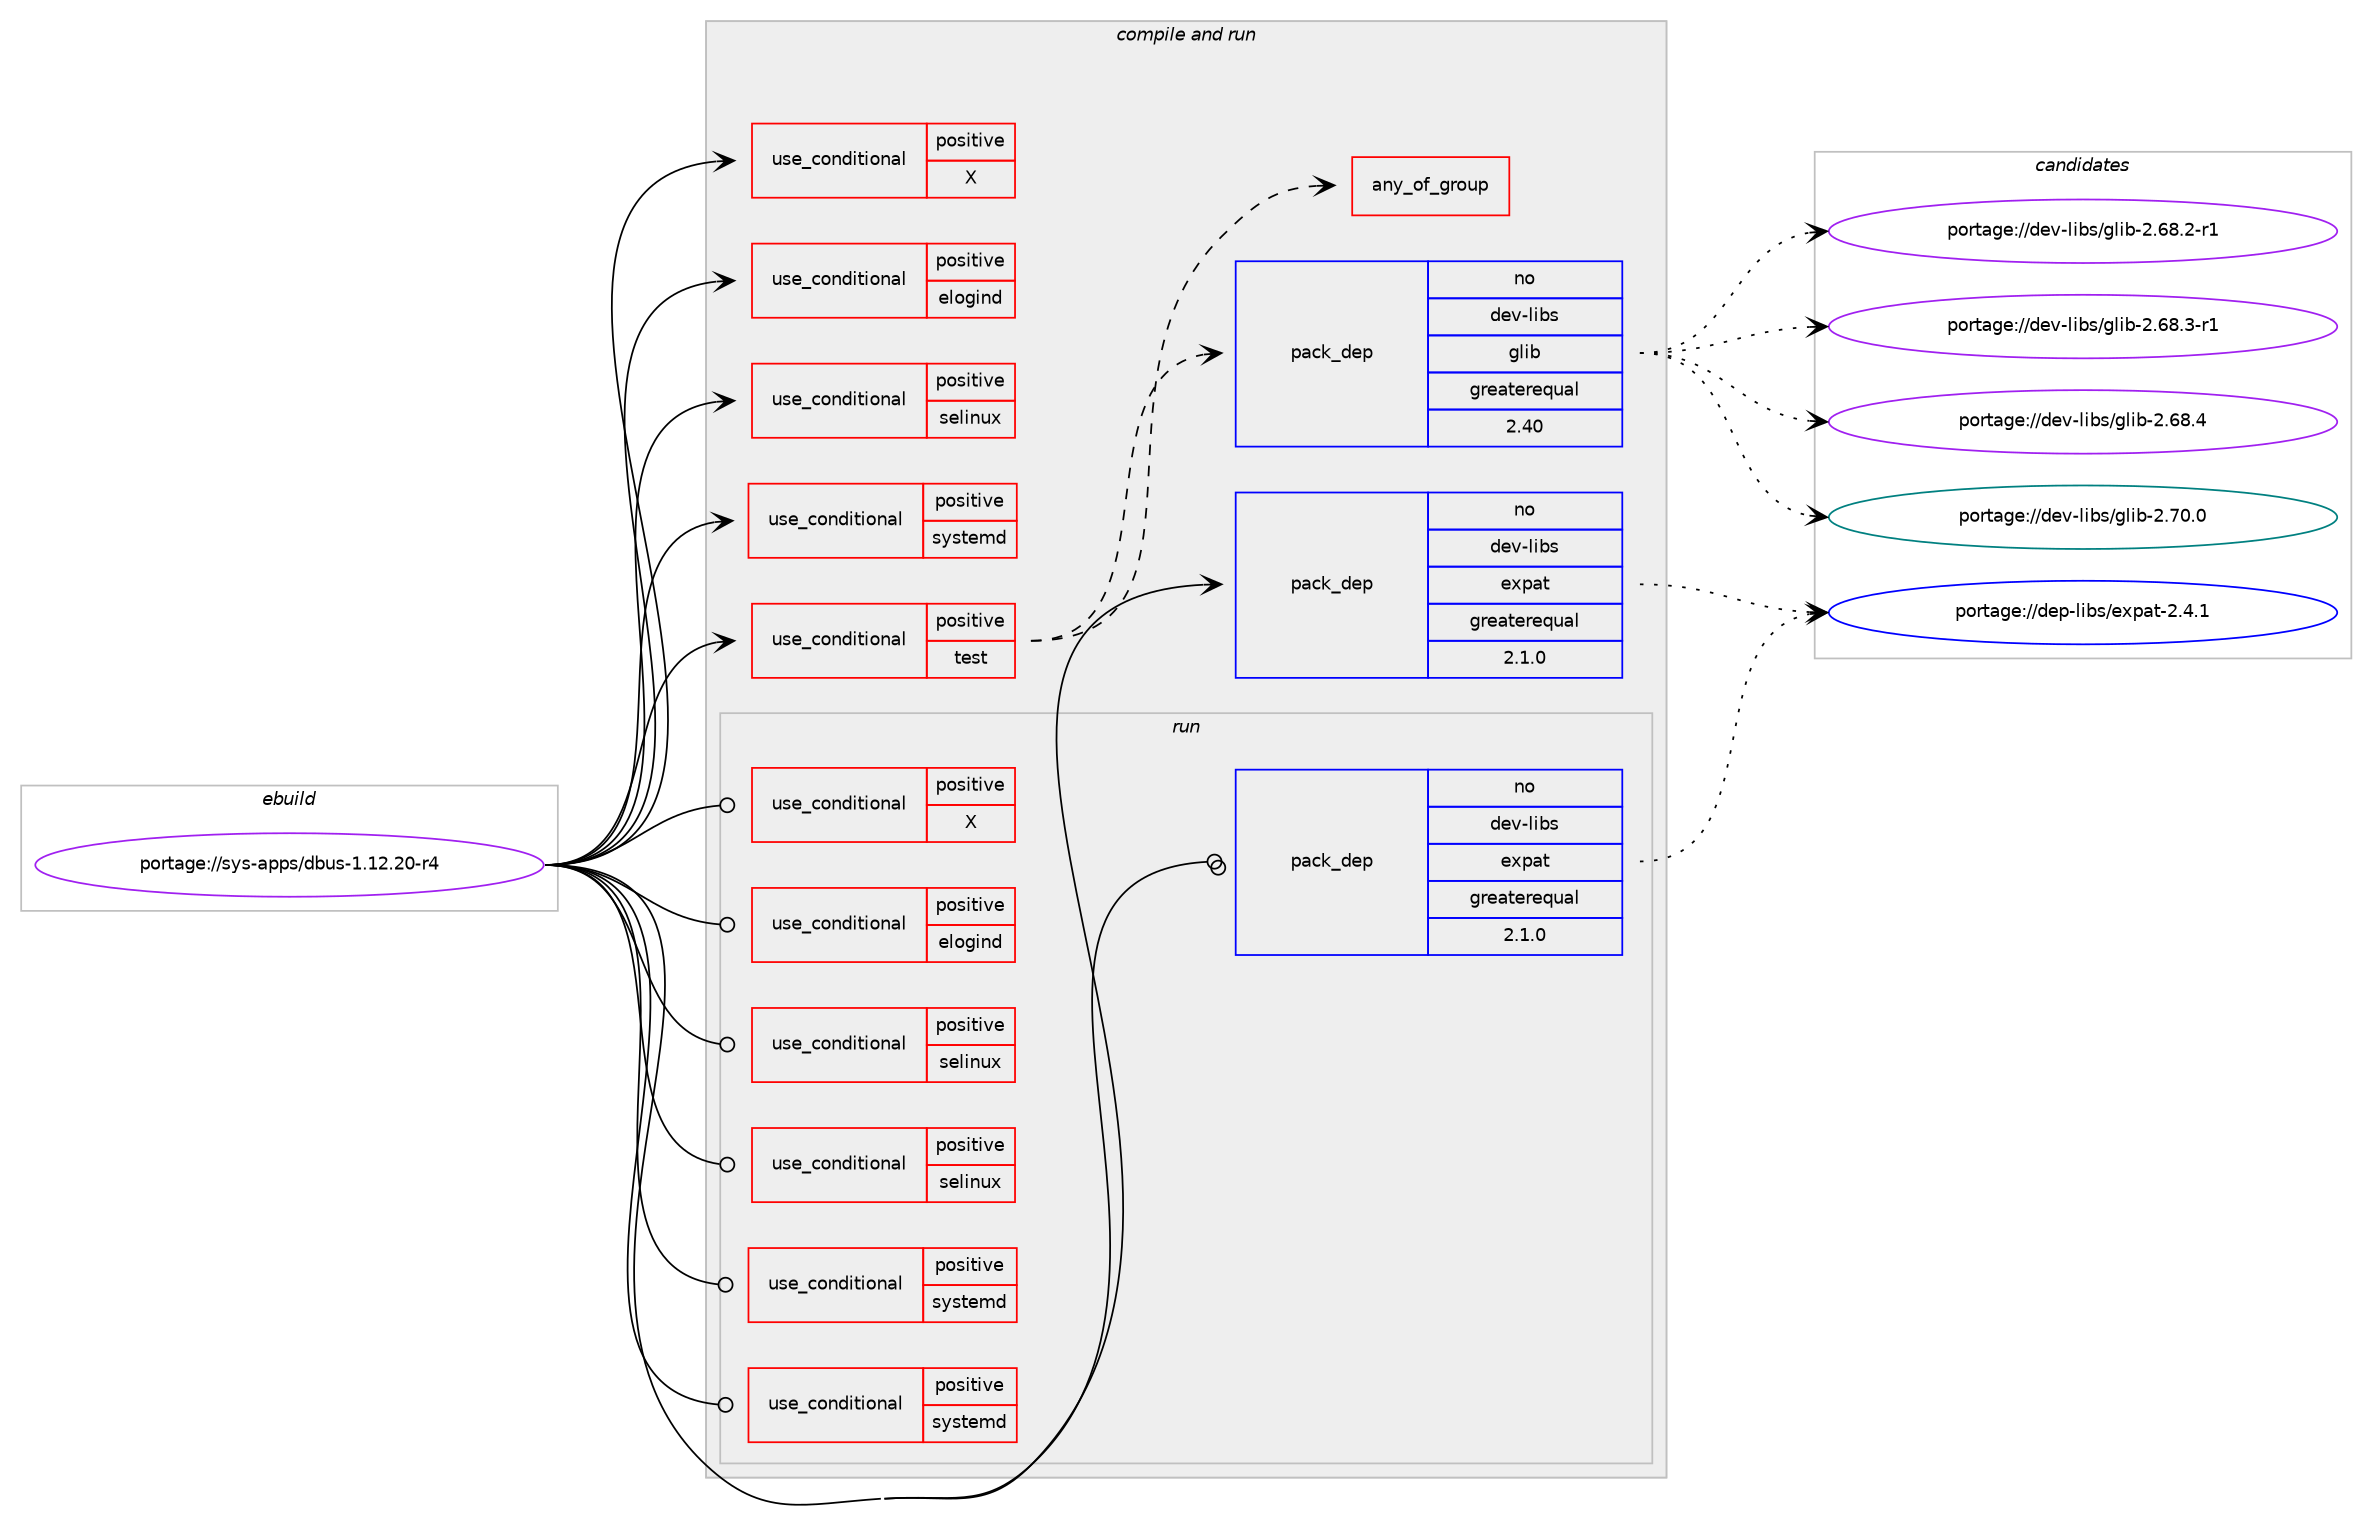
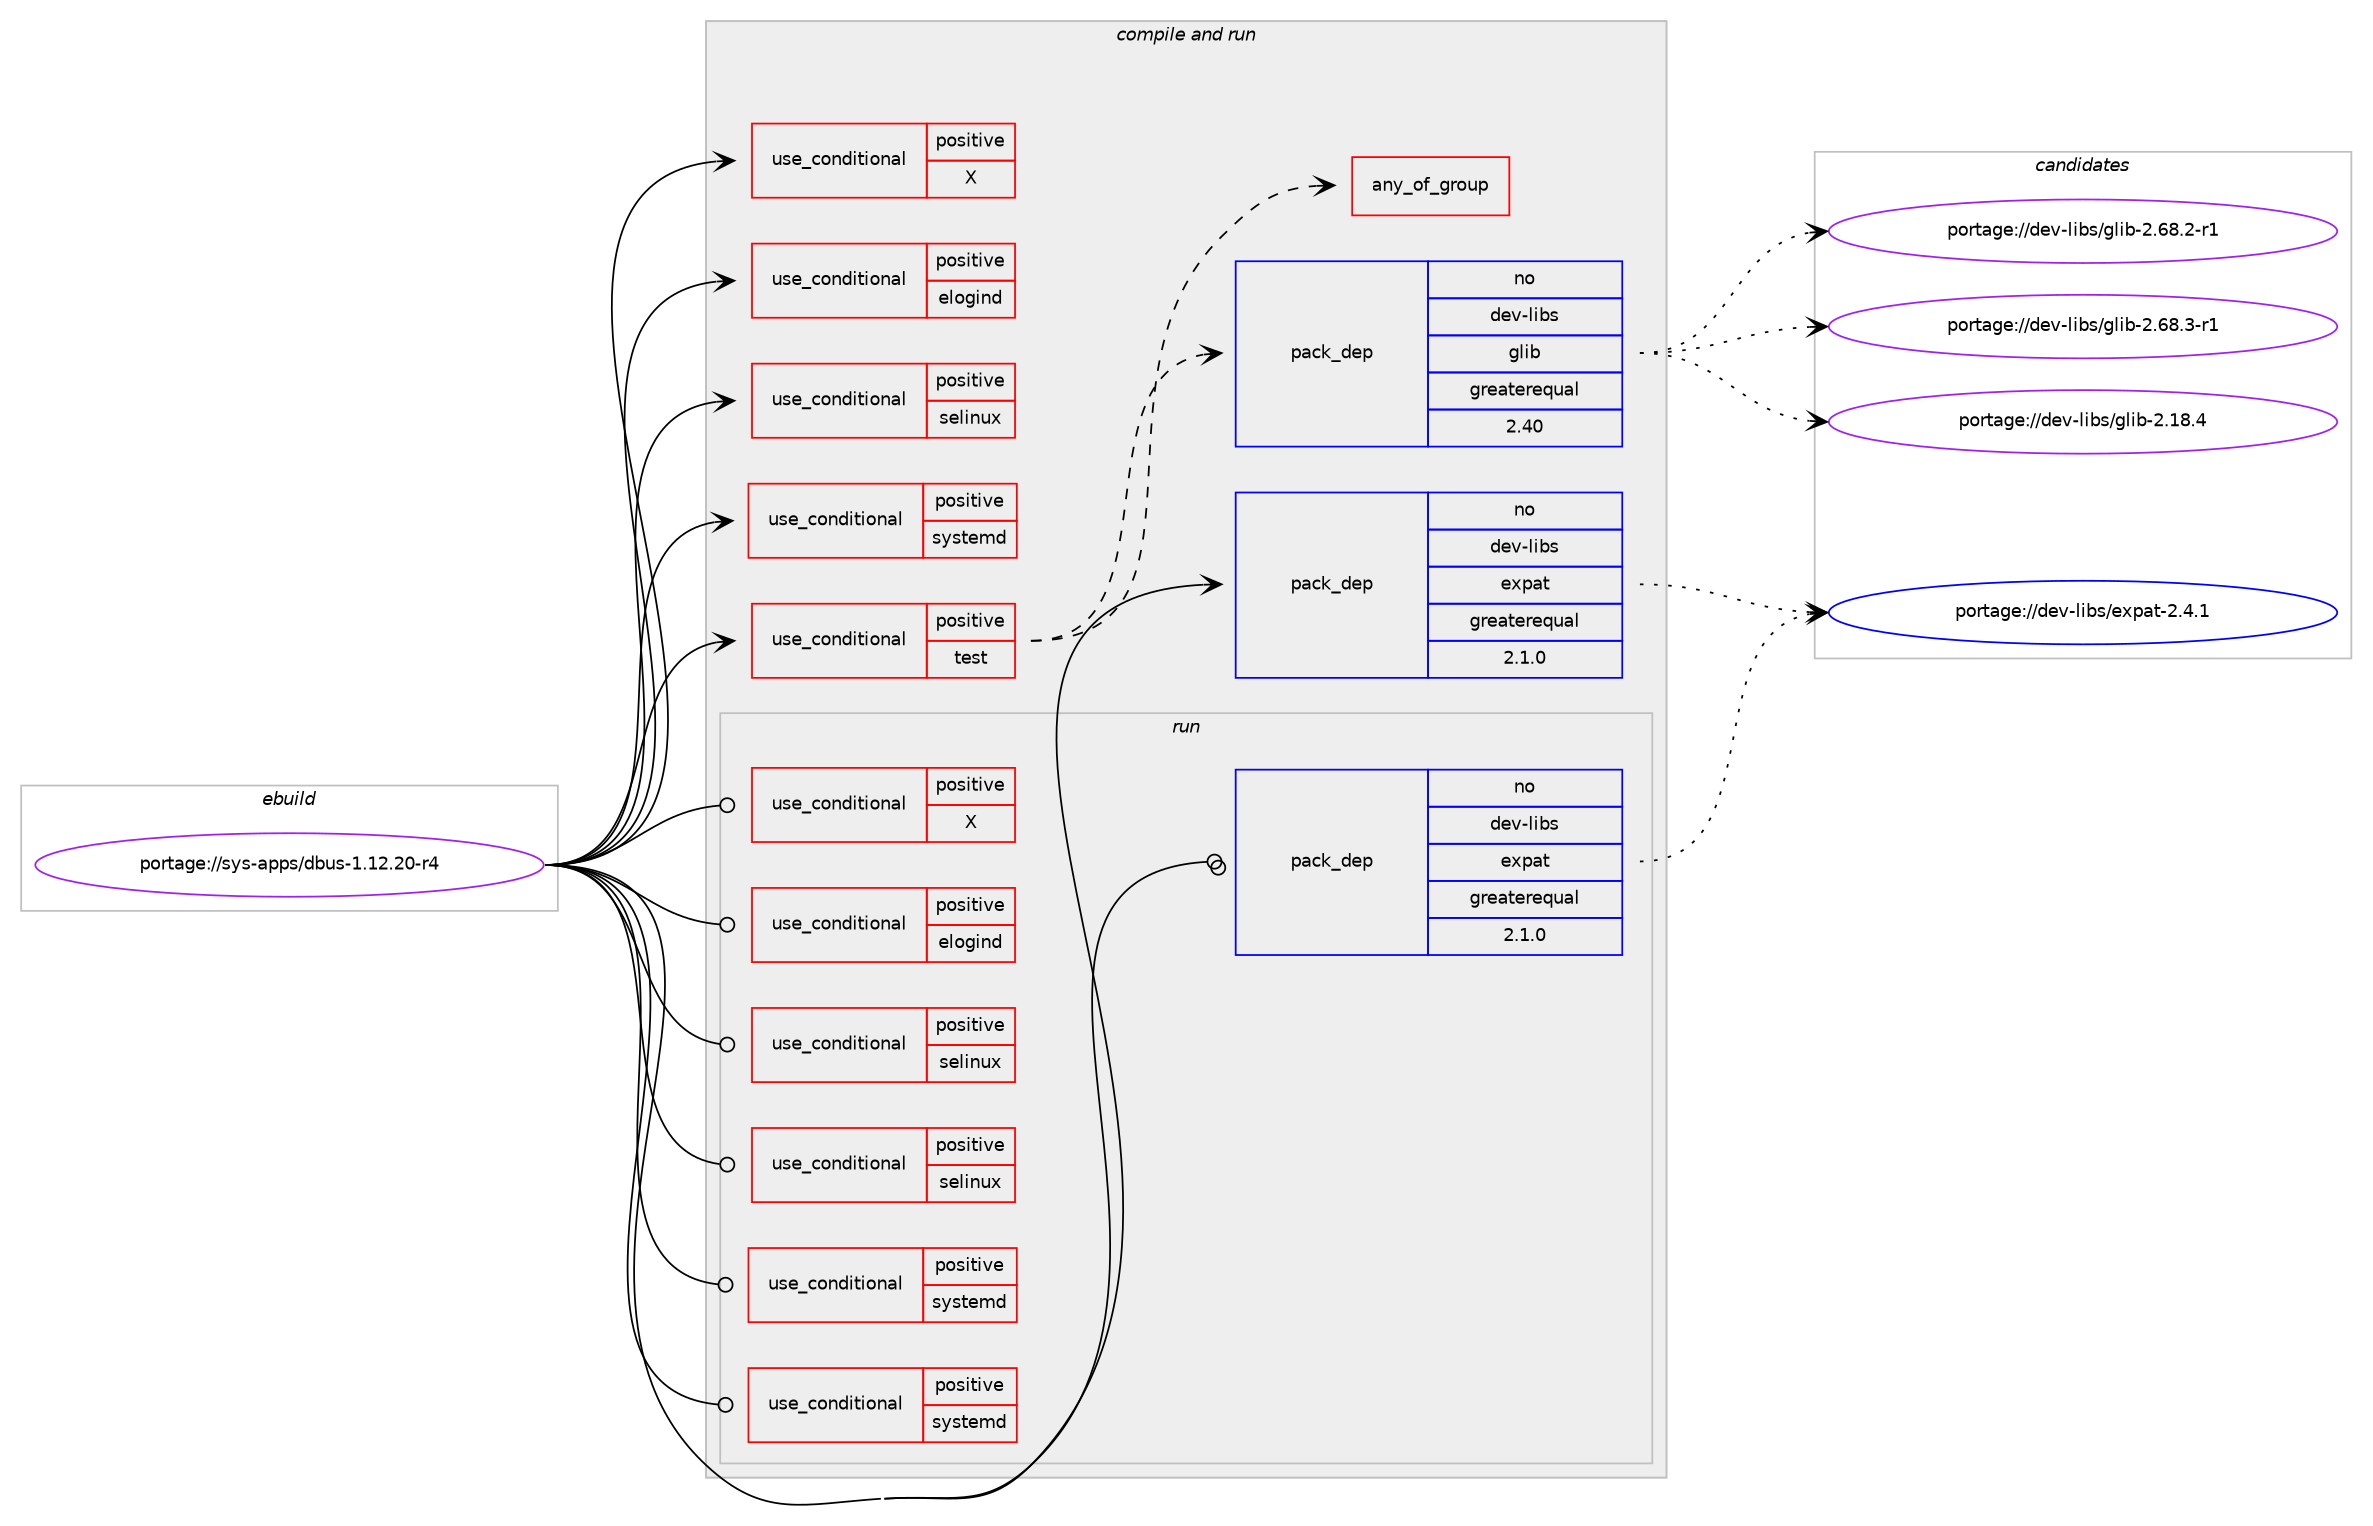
  digraph {
    compound=true
    concentrate=true
    fontname=Helvetica
    fontsize=10
    newrank=true
    rankdir=LR
    ranksep=1.5
    node [color=red fontname=Helvetica fontsize=10 shape=none]
    edge [arrowhead=vee headport=w style=solid tailport=e weight=20]
    n1 [color=purple label="portage://sys-apps/dbus-1.12.20-r4" width=4 shape=""]
    n2 [label=<<TABLE BORDER="0" CELLBORDER="1" CELLSPACING="0" CELLPADDING="4"><TR><TD ROWSPAN="3" CELLPADDING="10">use_conditional</TD></TR><TR><TD>positive</TD></TR><TR><TD>X</TD></TR></TABLE>>]
    n3 [label=<<TABLE BORDER="0" CELLBORDER="1" CELLSPACING="0" CELLPADDING="4"><TR><TD ROWSPAN="3" CELLPADDING="10">use_conditional</TD></TR><TR><TD>positive</TD></TR><TR><TD>elogind</TD></TR></TABLE>>]
    n4 [label=<<TABLE BORDER="0" CELLBORDER="1" CELLSPACING="0" CELLPADDING="4"><TR><TD ROWSPAN="3" CELLPADDING="10">use_conditional</TD></TR><TR><TD>positive</TD></TR><TR><TD>selinux</TD></TR></TABLE>>]
    n5 [label=<<TABLE BORDER="0" CELLBORDER="1" CELLSPACING="0" CELLPADDING="4"><TR><TD ROWSPAN="3" CELLPADDING="10">use_conditional</TD></TR><TR><TD>positive</TD></TR><TR><TD>systemd</TD></TR></TABLE>>]
    n6 [label=<<TABLE BORDER="0" CELLBORDER="1" CELLSPACING="0" CELLPADDING="4"><TR><TD CELLPADDING="10">any_of_group</TD></TR></TABLE>>]
    n7 [color=blue label=<<TABLE BORDER="0" CELLBORDER="1" CELLSPACING="0" CELLPADDING="4" WIDTH="220"><TR><TD ROWSPAN="6" CELLPADDING="30">pack_dep</TD></TR><TR><TD WIDTH="110">no</TD></TR><TR><TD>dev-libs</TD></TR><TR><TD>glib</TD></TR><TR><TD>greaterequal</TD></TR><TR><TD>2.40</TD></TR></TABLE>>]
    n8 [label=<<TABLE BORDER="0" CELLBORDER="1" CELLSPACING="0" CELLPADDING="4"><TR><TD ROWSPAN="3" CELLPADDING="10">use_conditional</TD></TR><TR><TD>positive</TD></TR><TR><TD>test</TD></TR></TABLE>>]
    n9 [color=blue label=<<TABLE BORDER="0" CELLBORDER="1" CELLSPACING="0" CELLPADDING="4" WIDTH="220"><TR><TD ROWSPAN="6" CELLPADDING="30">pack_dep</TD></TR><TR><TD WIDTH="110">no</TD></TR><TR><TD>dev-libs</TD></TR><TR><TD>expat</TD></TR><TR><TD>greaterequal</TD></TR><TR><TD>2.1.0</TD></TR></TABLE>>]
    n10 [label=<<TABLE BORDER="0" CELLBORDER="1" CELLSPACING="0" CELLPADDING="4"><TR><TD ROWSPAN="3" CELLPADDING="10">use_conditional</TD></TR><TR><TD>positive</TD></TR><TR><TD>X</TD></TR></TABLE>>]
    n11 [label=<<TABLE BORDER="0" CELLBORDER="1" CELLSPACING="0" CELLPADDING="4"><TR><TD ROWSPAN="3" CELLPADDING="10">use_conditional</TD></TR><TR><TD>positive</TD></TR><TR><TD>elogind</TD></TR></TABLE>>]
    n12 [label=<<TABLE BORDER="0" CELLBORDER="1" CELLSPACING="0" CELLPADDING="4"><TR><TD ROWSPAN="3" CELLPADDING="10">use_conditional</TD></TR><TR><TD>positive</TD></TR><TR><TD>selinux</TD></TR></TABLE>>]
    n13 [label=<<TABLE BORDER="0" CELLBORDER="1" CELLSPACING="0" CELLPADDING="4"><TR><TD ROWSPAN="3" CELLPADDING="10">use_conditional</TD></TR><TR><TD>positive</TD></TR><TR><TD>selinux</TD></TR></TABLE>>]
    n14 [label=<<TABLE BORDER="0" CELLBORDER="1" CELLSPACING="0" CELLPADDING="4"><TR><TD ROWSPAN="3" CELLPADDING="10">use_conditional</TD></TR><TR><TD>positive</TD></TR><TR><TD>systemd</TD></TR></TABLE>>]
    n15 [label=<<TABLE BORDER="0" CELLBORDER="1" CELLSPACING="0" CELLPADDING="4"><TR><TD ROWSPAN="3" CELLPADDING="10">use_conditional</TD></TR><TR><TD>positive</TD></TR><TR><TD>systemd</TD></TR></TABLE>>]
    n16 [color=blue label=<<TABLE BORDER="0" CELLBORDER="1" CELLSPACING="0" CELLPADDING="4" WIDTH="220"><TR><TD ROWSPAN="6" CELLPADDING="30">pack_dep</TD></TR><TR><TD WIDTH="110">no</TD></TR><TR><TD>dev-libs</TD></TR><TR><TD>expat</TD></TR><TR><TD>greaterequal</TD></TR><TR><TD>2.1.0</TD></TR></TABLE>>]
    n17 [color=purple label="portage://dev-libs/glib-2.68.2-r1" width=4 shape=""]
    n18 [color=purple label="portage://dev-libs/glib-2.68.3-r1" width=4 shape=""]
-   n19 [color=purple label="portage://dev-libs/glib-2.68.4" width=4 shape=""]
-   n20 [color=teal label="portage://dev-libs/glib-2.70.0" width=4 shape=""]
-   n21 [color=blue label="portage://dep-libs/expat-2.4.1" width=4 shape=""]
+   n19 [color=purple label="portage://dev-libs/glib-2.18.4" width=4 shape=""]
+   n21 [color=blue label="portage://dev-libs/expat-2.4.1" width=4 shape=""]
    subgraph cluster_1 {
      color=gray
      label=<<i>ebuild</i>>
      rank=same
      n1
    }
    subgraph cluster_2 {
      color=gray
      label=<<i>dependencies</i>>
      subgraph cluster_3 {
        color=gray
        fillcolor="#eeeeee"
        label=<<i>compile</i>>
        style=filled
        subgraph sub_4 {
          color=gray
          fillcolor="#eeeeee"
          label=<<i>compile</i>>
          style=filled
          n2
        }
        subgraph sub_5 {
          color=gray
          fillcolor="#eeeeee"
          label=<<i>compile</i>>
          style=filled
          n3
        }
        subgraph sub_6 {
          color=gray
          fillcolor="#eeeeee"
          label=<<i>compile</i>>
          style=filled
          n4
        }
        subgraph sub_7 {
          color=gray
          fillcolor="#eeeeee"
          label=<<i>compile</i>>
          style=filled
          n5
        }
        subgraph sub_8 {
          color=gray
          fillcolor="#eeeeee"
          label=<<i>compile</i>>
          style=filled
          n8
          subgraph sub_9 {
            color=gray
            fillcolor="#eeeeee"
            label=<<i>compile</i>>
            style=filled
            n6
          }
          subgraph sub_10 {
            color=gray
            fillcolor="#eeeeee"
            label=<<i>compile</i>>
            style=filled
            n7
          }
        }
        subgraph sub_11 {
          color=gray
          fillcolor="#eeeeee"
          label=<<i>compile</i>>
          style=filled
          n9
        }
      }
      subgraph cluster_12 {
        color=gray
        fillcolor="#eeeeee"
        label=<<i>compile and run</i>>
        style=filled
      }
      subgraph cluster_13 {
        color=gray
        fillcolor="#eeeeee"
        label=<<i>run</i>>
        style=filled
        subgraph sub_14 {
          color=gray
          fillcolor="#eeeeee"
          label=<<i>run</i>>
          style=filled
          n10
        }
        subgraph sub_15 {
          color=gray
          fillcolor="#eeeeee"
          label=<<i>run</i>>
          style=filled
          n11
        }
        subgraph sub_16 {
          color=gray
          fillcolor="#eeeeee"
          label=<<i>run</i>>
          style=filled
          n12
        }
        subgraph sub_17 {
          color=gray
          fillcolor="#eeeeee"
          label=<<i>run</i>>
          style=filled
          n13
        }
        subgraph sub_18 {
          color=gray
          fillcolor="#eeeeee"
          label=<<i>run</i>>
          style=filled
          n14
        }
        subgraph sub_19 {
          color=gray
          fillcolor="#eeeeee"
          label=<<i>run</i>>
          style=filled
          n15
        }
        subgraph sub_20 {
          color=gray
          fillcolor="#eeeeee"
          label=<<i>run</i>>
          style=filled
          n16
        }
      }
    }
    subgraph cluster_21 {
      color=gray
      label=<<i>candidates</i>>
      rank=same
      subgraph sub_22 {
        color=black
        label=<<i>candidates</i>>
        nodesep=1
        rank=same
        n17
        n18
        n19
-       n20
      }
      subgraph sub_23 {
        color=black
        label=<<i>candidates</i>>
        nodesep=1
        rank=same
        n21
      }
      subgraph sub_24 {
        color=black
        label=<<i>candidates</i>>
        nodesep=1
        rank=same
        n21
      }
    }
    n1 -> n2
    n1 -> n3
    n1 -> n4
    n1 -> n5
    n1 -> n8
    n1 -> n9
    n1 -> n10 [arrowhead=odot]
    n1 -> n11 [arrowhead=odot]
    n1 -> n12 [arrowhead=odot]
    n1 -> n13 [arrowhead=odot]
    n1 -> n14 [arrowhead=odot]
    n1 -> n15 [arrowhead=odot]
    n1 -> n16 [arrowhead=odot]
    n7 -> n17 [style=dotted weight=100]
    n7 -> n18 [style=dotted weight=100]
    n7 -> n19 [style=dotted weight=100]
-   n7 -> n20 [style=dotted weight=100]
    n8 -> n6 [style=dashed]
    n8 -> n7 [style=dashed]
    n9 -> n21 [style=dotted weight=100]
    n16 -> n21 [style=dotted weight=100]
  }
